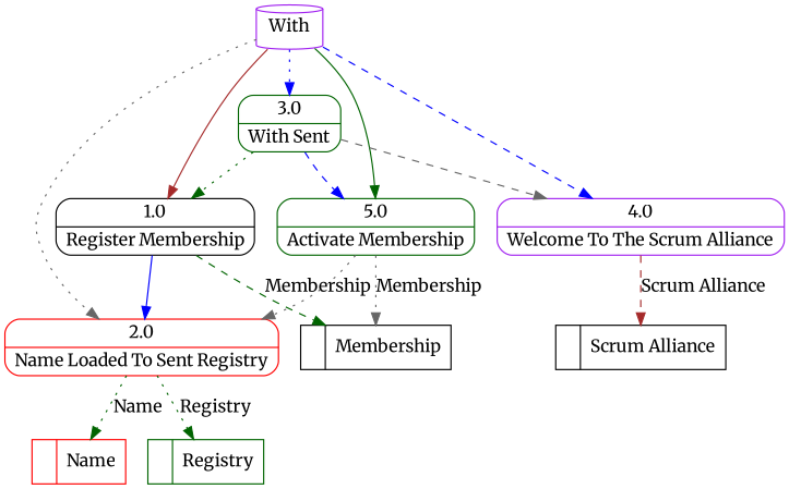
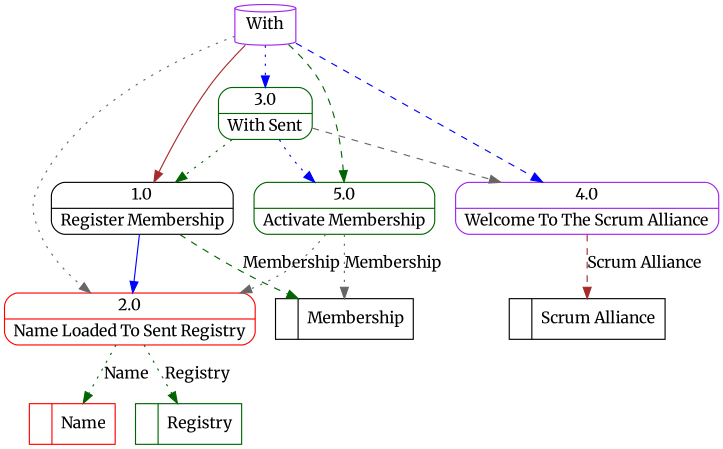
  digraph {
    fontname=Merriweather
    node [color=black fontname=Merriweather shape=Mrecord]
    edge [color=darkgreen fontname=Merriweather style=dotted]
    n1 [color=red label="<f0>  |<f1> Name " shape=record]
    n2 [label="<f0>  |<f1> Membership " shape=record]
    n3 [label="<f0>  |<f1> Scrum Alliance " shape=record]
    n4 [color=darkgreen label="<f0>  |<f1> Registry " shape=record]
    n5 [color=purple label=With shape=cylinder]
    n6 [label="{<f0> 1.0|<f1> Register Membership }"]
    n7 [color=red label="{<f0> 2.0|<f1> Name Loaded To Sent Registry }"]
    n8 [color=darkgreen label="{<f0> 3.0|<f1> With Sent }"]
    n9 [color=purple label="{<f0> 4.0|<f1> Welcome To The Scrum Alliance }"]
    n10 [color=darkgreen label="{<f0> 5.0|<f1> Activate Membership }"]
    n5 -> n6 [color=brown style=solid]
    n5 -> n7 [color=gray40]
    n5 -> n8 [color=blue]
    n5 -> n9 [color=blue style=dashed]
-   n5 -> n10 [style=solid]
+   n5 -> n10 [style=dashed]
    n6 -> n2 [label=Membership style=dashed]
    n6 -> n7 [color=blue style=solid]
    n7 -> n1 [label=Name]
    n7 -> n4 [label=Registry]
    n8 -> n6
    n8 -> n9 [color=gray40 style=dashed]
-   n8 -> n10 [color=blue style=dashed]
+   n8 -> n10 [color=blue]
    n9 -> n3 [color=brown label="Scrum Alliance" style=dashed]
    n10 -> n2 [color=gray40 label=Membership]
    n10 -> n7 [color=gray40]
  }
